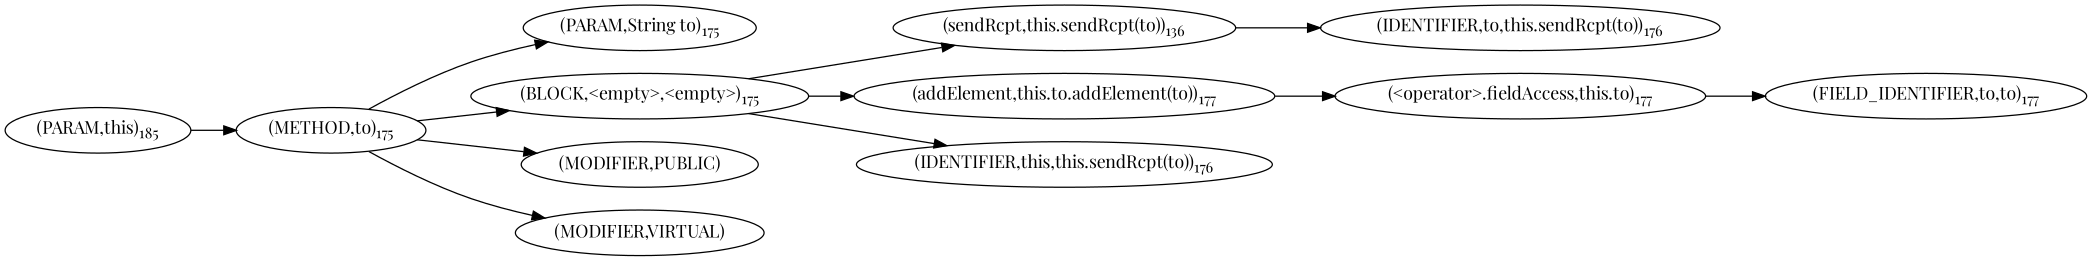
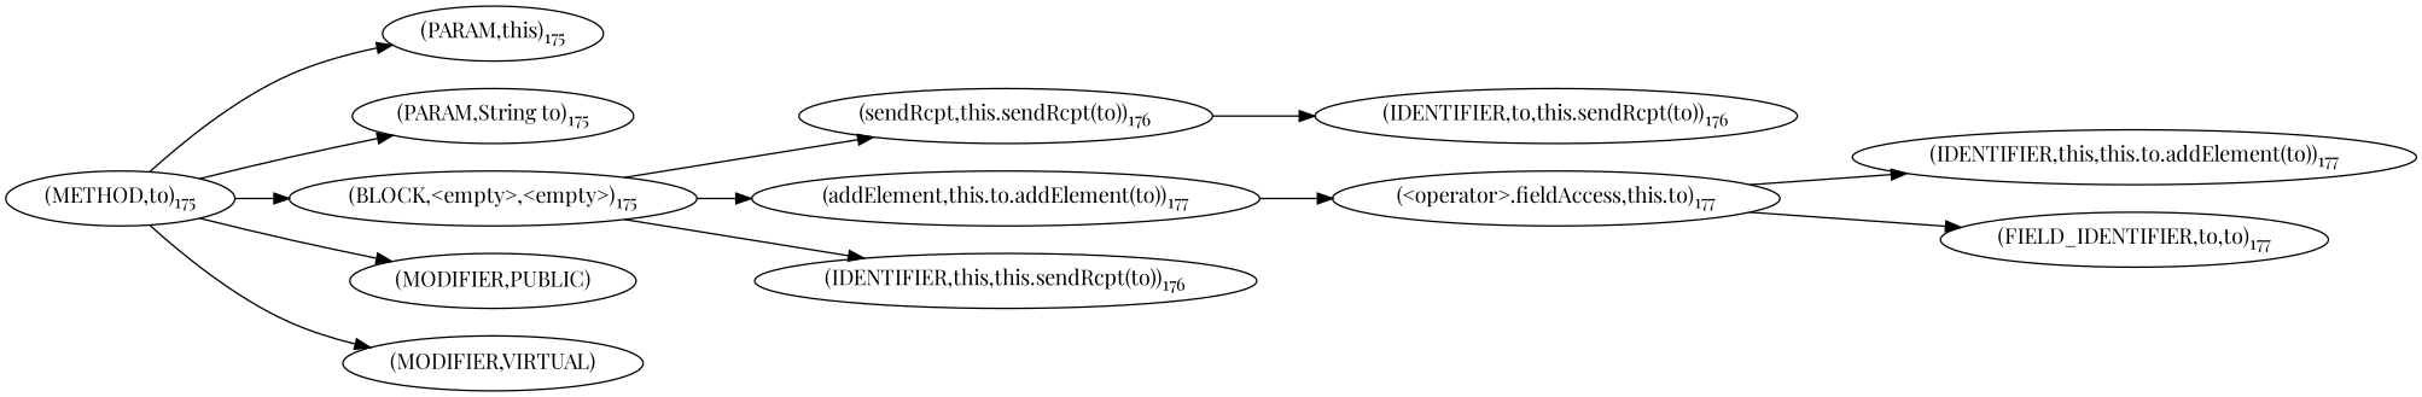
  digraph {
    fontname="Playfair Display"
    rankdir=LR
    node [fontname="Playfair Display"]
    edge [fontname="Playfair Display"]
    n1 [label=<(METHOD,to)<SUB>175</SUB>>]
-   n2 [label=<(PARAM,this)<SUB>185</SUB>>]
+   n2 [label=<(PARAM,this)<SUB>175</SUB>>]
    n3 [label=<(PARAM,String to)<SUB>175</SUB>>]
    n4 [label=<(BLOCK,&lt;empty&gt;,&lt;empty&gt;)<SUB>175</SUB>>]
    n5 [label=<(MODIFIER,PUBLIC)>]
    n6 [label=<(MODIFIER,VIRTUAL)>]
-   n7 [label=<(sendRcpt,this.sendRcpt(to))<SUB>136</SUB>>]
+   n7 [label=<(sendRcpt,this.sendRcpt(to))<SUB>176</SUB>>]
    n8 [label=<(addElement,this.to.addElement(to))<SUB>177</SUB>>]
    n9 [label=<(IDENTIFIER,this,this.sendRcpt(to))<SUB>176</SUB>>]
    n10 [label=<(IDENTIFIER,to,this.sendRcpt(to))<SUB>176</SUB>>]
    n11 [label=<(&lt;operator&gt;.fieldAccess,this.to)<SUB>177</SUB>>]
+   n12 [label=<(IDENTIFIER,this,this.to.addElement(to))<SUB>177</SUB>>]
    n13 [label=<(FIELD_IDENTIFIER,to,to)<SUB>177</SUB>>]
-   n2 -> n1
+   n1 -> n2
    n1 -> n3
    n1 -> n4
    n1 -> n5
    n1 -> n6
    n4 -> n7
    n4 -> n8
    n4 -> n9
    n7 -> n10
    n8 -> n11
+   n11 -> n12
    n11 -> n13
  }
